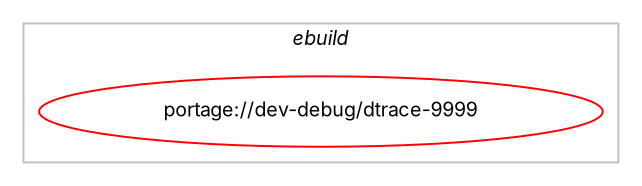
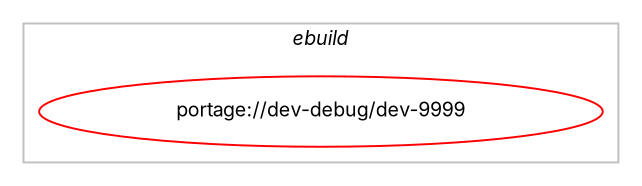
  digraph {
    compound=true
    concentrate=true
    fontname=Inter
    fontsize=10
    newrank=true
    rankdir=LR
    ranksep=1.5
-   n1 [color=red fontname=Inter fontsize=10 label="portage://dev-debug/dtrace-9999" width=4]
+   n1 [color=red fontname=Inter fontsize=10 label="portage://dev-debug/dev-9999" width=4]
    subgraph cluster_1 {
      color=gray
      label=<<i>ebuild</i>>
      n1
    }
    subgraph cluster_2 {
      color=gray
      label=<<i>dependencies</i>>
      subgraph cluster_3 {
        color=gray
        fillcolor="#eeeeee"
        label=<<i>compile</i>>
        style=filled
      }
      subgraph cluster_4 {
        color=gray
        fillcolor="#eeeeee"
        label=<<i>compile and run</i>>
        style=filled
      }
      subgraph cluster_5 {
        color=gray
        fillcolor="#eeeeee"
        label=<<i>run</i>>
        style=filled
      }
    }
    subgraph cluster_6 {
      color=gray
      label=<<i>candidates</i>>
      rank=same
    }
  }
